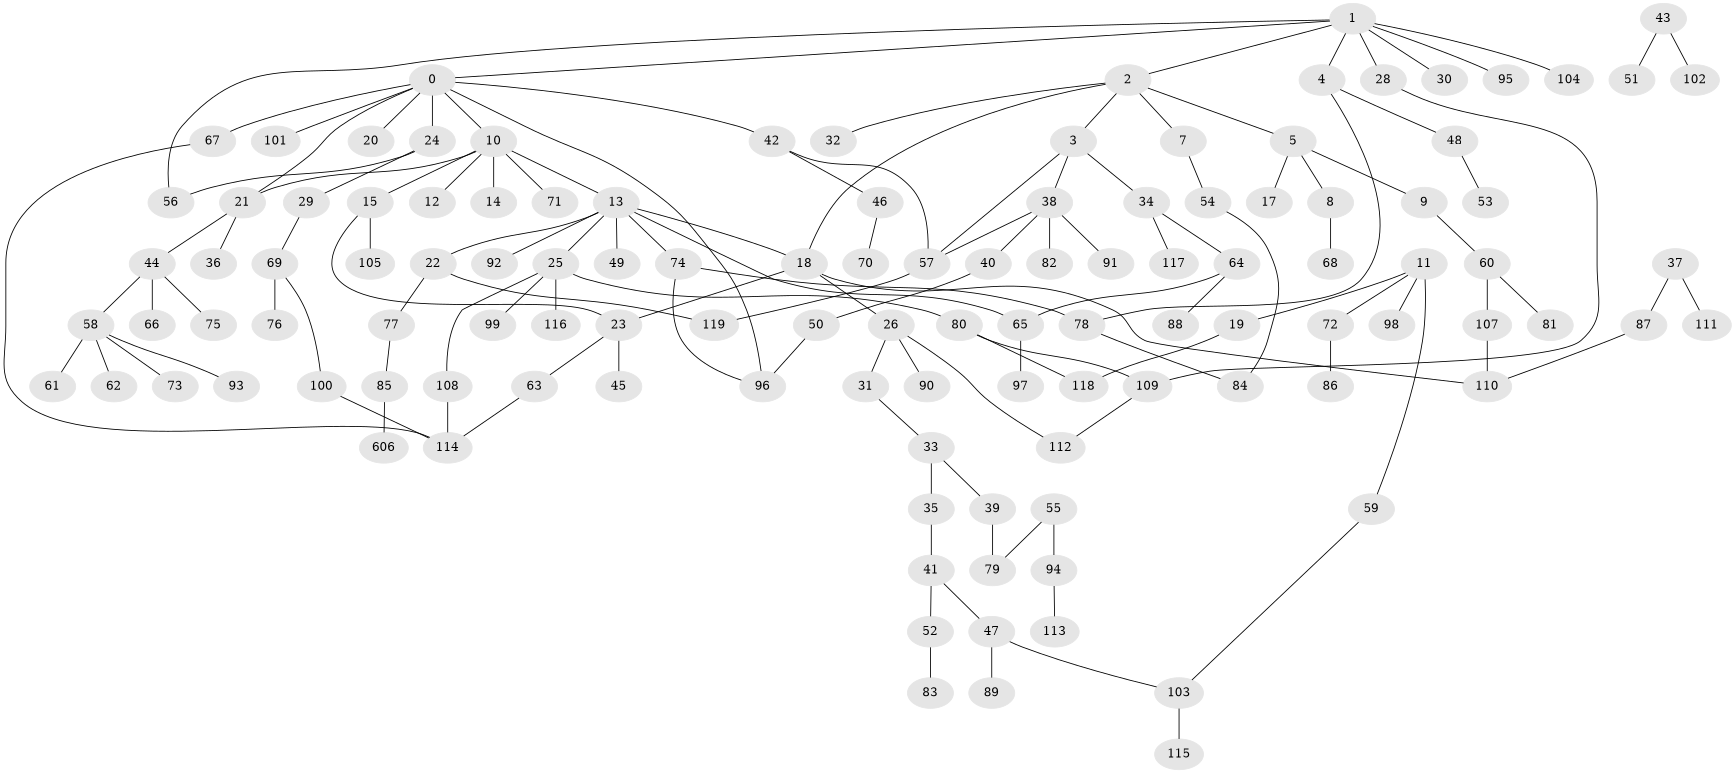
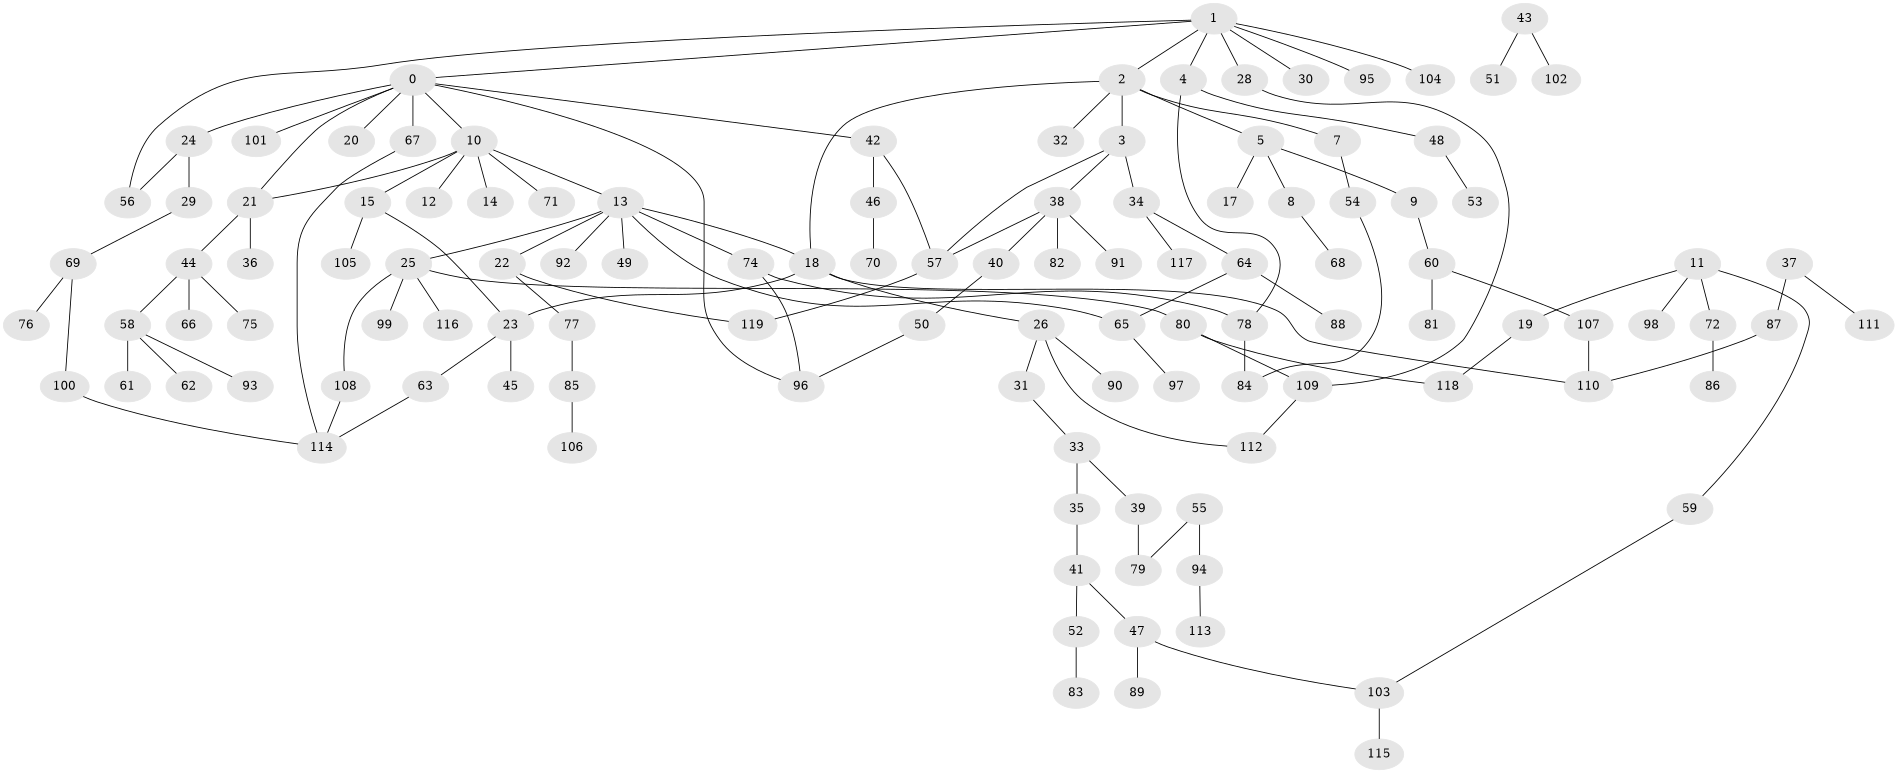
  graph {
    node [color=gray90 style=filled]
    1
    2
    4
    n4 [label=0]
    28
    30
    56
    95
    104
    3
    5
    7
    18
    32
    48
    78
    10
    20
    21
    24
    42
    67
    96
    101
    11
    19
    59
    72
    98
    109
    34
    38
    57
    8
    9
    17
    54
    23
    26
    110
    64
    117
    40
    82
    91
    119
    53
    84
    68
    60
    12
    13
    14
    15
    71
    36
    44
    29
    46
    114
    81
    107
    22
    25
    49
    65
    74
    92
    105
    118
    103
    86
    77
    80
    99
    108
    116
    97
    45
    63
    43
    51
    102
    31
    90
    112
    58
    66
    75
    85
    69
    33
    37
    87
    111
    55
    79
    94
    76
    100
    35
    39
    41
    88
    47
    52
    50
    89
    83
    70
    61
    62
-   73
    93
    115
    113
-   106 [label=606]
+   106
    1 -- 2
    1 -- 4
    1 -- n4
    1 -- 28
    1 -- 30
    1 -- 56
    1 -- 95
    1 -- 104
    2 -- 3
    2 -- 5
    2 -- 7
    2 -- 18
    2 -- 32
    4 -- 48
    4 -- 78
    n4 -- 10
    n4 -- 20
    n4 -- 21
    n4 -- 24
    n4 -- 42
    n4 -- 67
    n4 -- 96
    n4 -- 101
    28 -- 109
    3 -- 34
    3 -- 38
    3 -- 57
    5 -- 8
    5 -- 9
    5 -- 17
    7 -- 54
    18 -- 23
    18 -- 26
    18 -- 110
    48 -- 53
    78 -- 84
    10 -- 21
    10 -- 12
    10 -- 13
    10 -- 14
    10 -- 15
    10 -- 71
    21 -- 36
    21 -- 44
    24 -- 56
    24 -- 29
    42 -- 57
    42 -- 46
    67 -- 114
    11 -- 19
    11 -- 59
    11 -- 72
    11 -- 98
    19 -- 118
    59 -- 103
    72 -- 86
    109 -- 112
    34 -- 64
    34 -- 117
    38 -- 57
    38 -- 40
    38 -- 82
    38 -- 91
    57 -- 119
    8 -- 68
    9 -- 60
    54 -- 84
    23 -- 45
    23 -- 63
    26 -- 31
    26 -- 90
    26 -- 112
    64 -- 65
    64 -- 88
    40 -- 50
    60 -- 81
    60 -- 107
    13 -- 18
    13 -- 22
    13 -- 25
    13 -- 49
    13 -- 65
    13 -- 74
    13 -- 92
    15 -- 23
    15 -- 105
    44 -- 58
    44 -- 66
    44 -- 75
    29 -- 69
    46 -- 70
    107 -- 110
    22 -- 119
    22 -- 77
    25 -- 80
    25 -- 99
    25 -- 108
    25 -- 116
    65 -- 97
    74 -- 78
    74 -- 96
    103 -- 115
    77 -- 85
    80 -- 109
    80 -- 118
    108 -- 114
    63 -- 114
    43 -- 51
    43 -- 102
    31 -- 33
    58 -- 61
    58 -- 62
-   58 -- 73
    58 -- 93
    85 -- 106
    69 -- 76
    69 -- 100
    33 -- 35
    33 -- 39
    37 -- 87
    37 -- 111
    87 -- 110
    55 -- 79
    55 -- 94
    94 -- 113
    100 -- 114
    35 -- 41
    39 -- 79
    41 -- 47
    41 -- 52
    47 -- 103
    47 -- 89
    52 -- 83
    50 -- 96
  }
